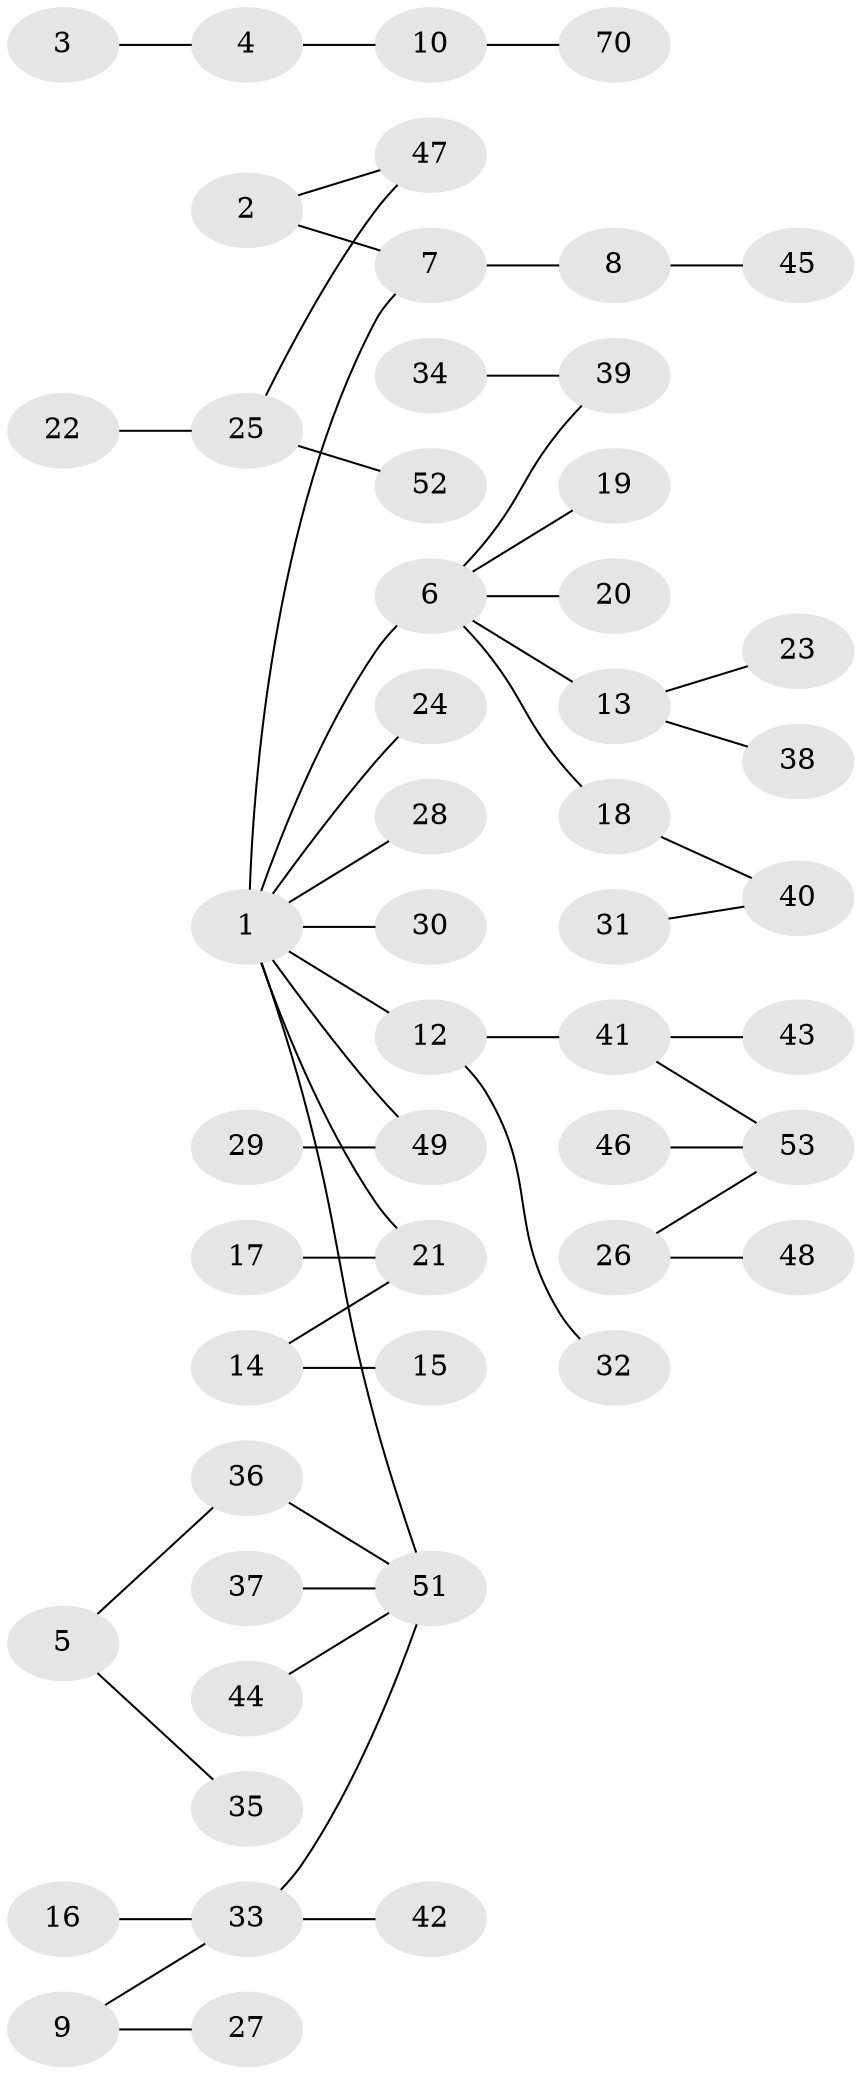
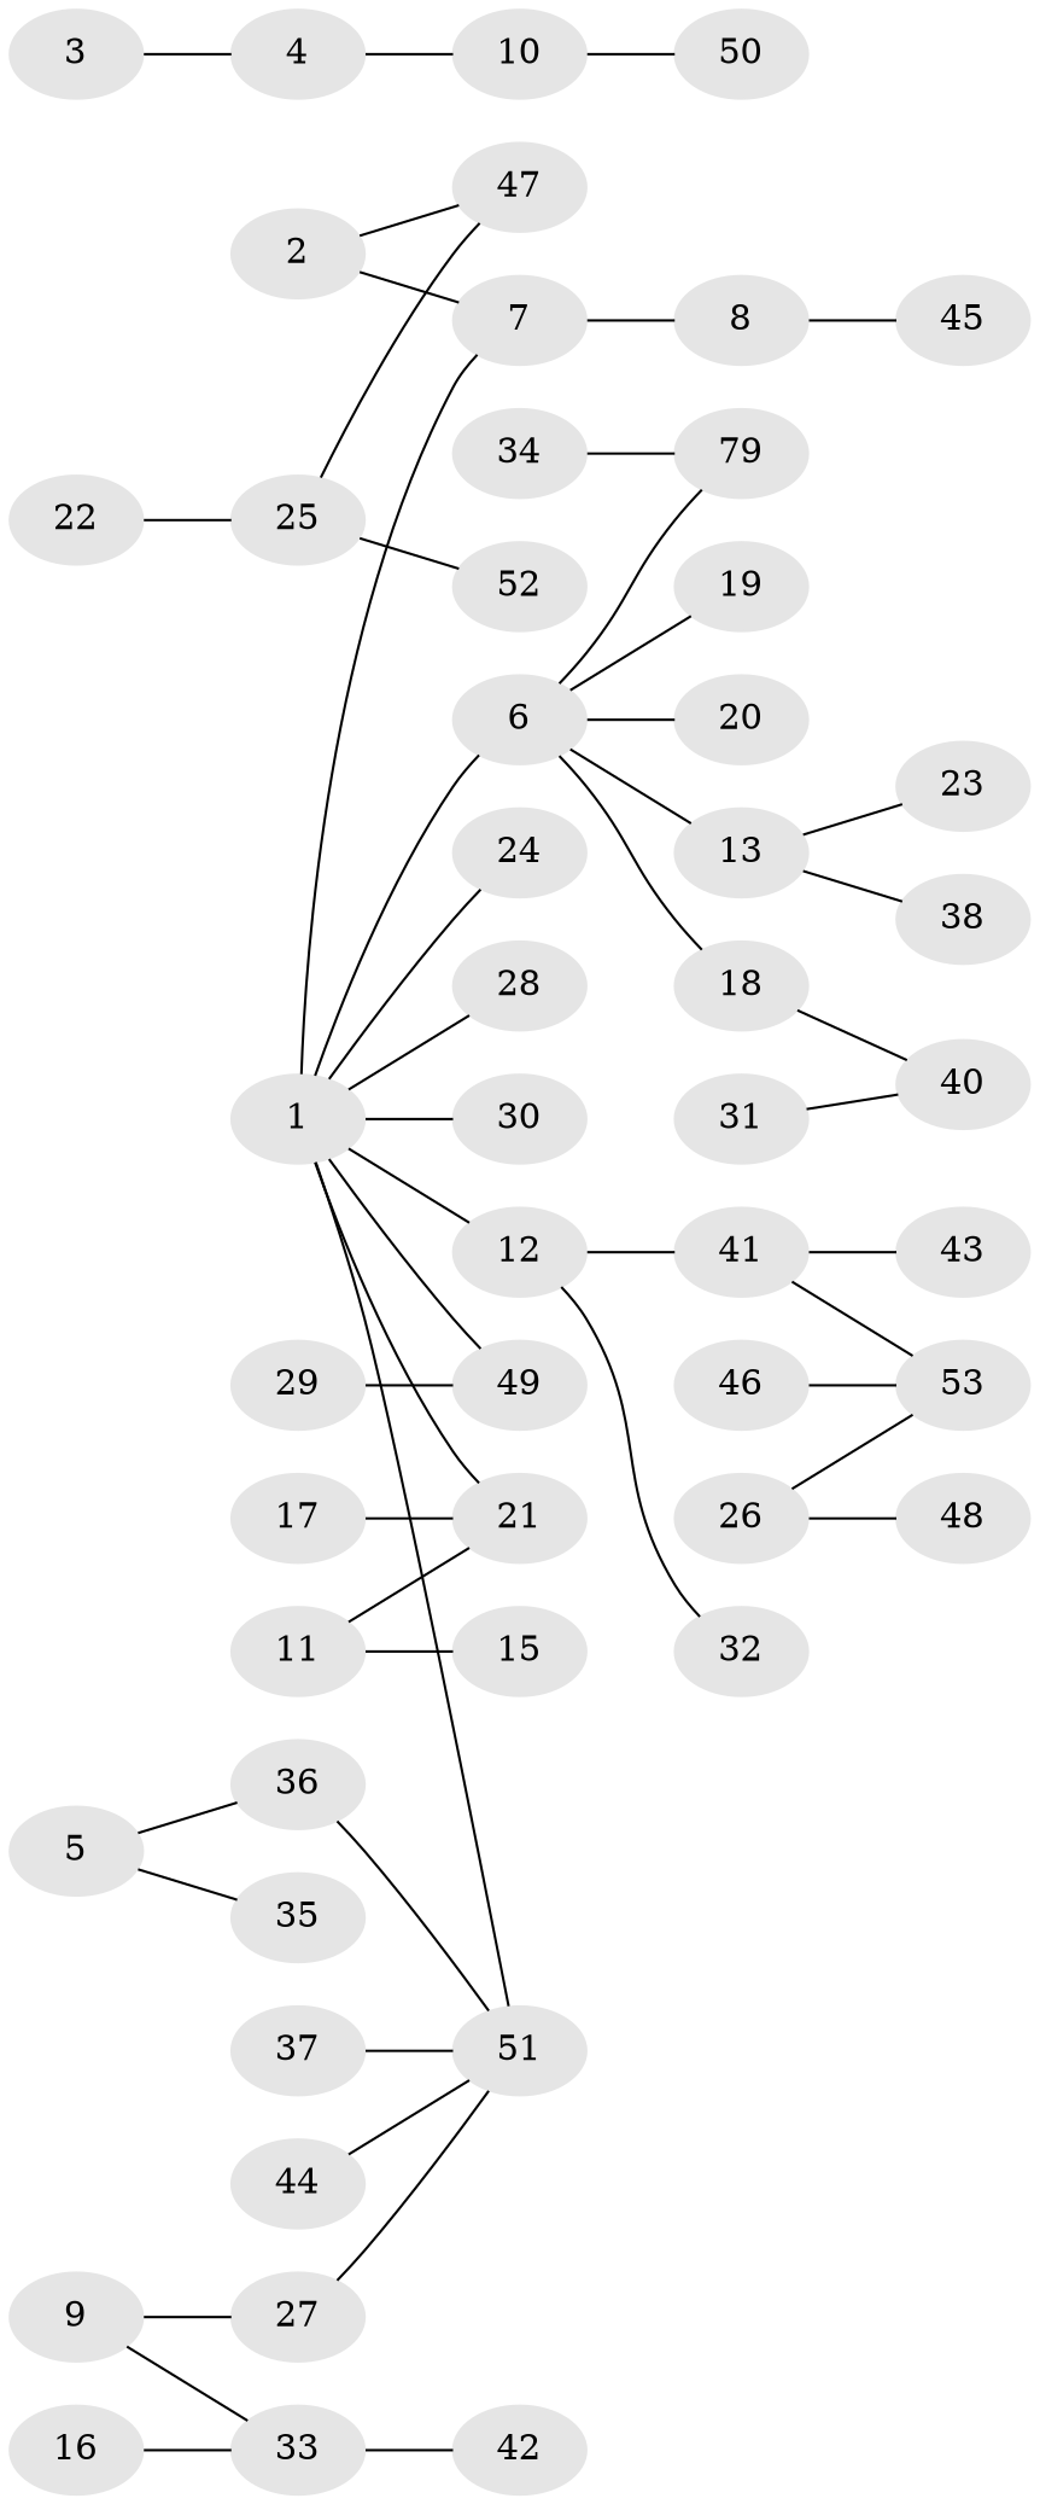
  graph {
    rankdir=LR
    node [color=gray90 style=filled]
    edge [weight=1.0]
    1
    6
    7
    12
    21
    24
    28
    30
    49
    51
    13
    18
    19
    20
-   39
+   39 [label=79]
    8
    32
    41
    2
    47
    4
    10
    3
-   50 [label=70]
+   50
    5
    35
    36
    23
    38
    40
    45
    9
    27
    33
    42
-   11 [label=14]
+   11
    15
    53
    43
    16
    17
    22
    25
    52
    26
    48
    29
    31
    34
    37
    44
    46
    1 -- 6
    1 -- 7
    1 -- 12
    1 -- 21
    1 -- 24
    1 -- 28
    1 -- 30
    1 -- 49
    1 -- 51
    6 -- 13
    6 -- 18
    6 -- 19
    6 -- 20
    6 -- 39
    7 -- 8
    12 -- 32
    12 -- 41
    13 -- 23
    13 -- 38
    18 -- 40
    8 -- 45
    41 -- 53
    41 -- 43
    2 -- 7
    2 -- 47
    4 -- 10
    10 -- 50
    3 -- 4
    5 -- 35
    5 -- 36
    36 -- 51
    9 -- 27
    9 -- 33
-   33 -- 51
+   27 -- 51
    33 -- 42
    11 -- 21
    11 -- 15
    16 -- 33
    17 -- 21
    22 -- 25
    25 -- 47
    25 -- 52
    26 -- 53
    26 -- 48
    29 -- 49
    31 -- 40
    34 -- 39
    37 -- 51
    44 -- 51
    46 -- 53
  }
